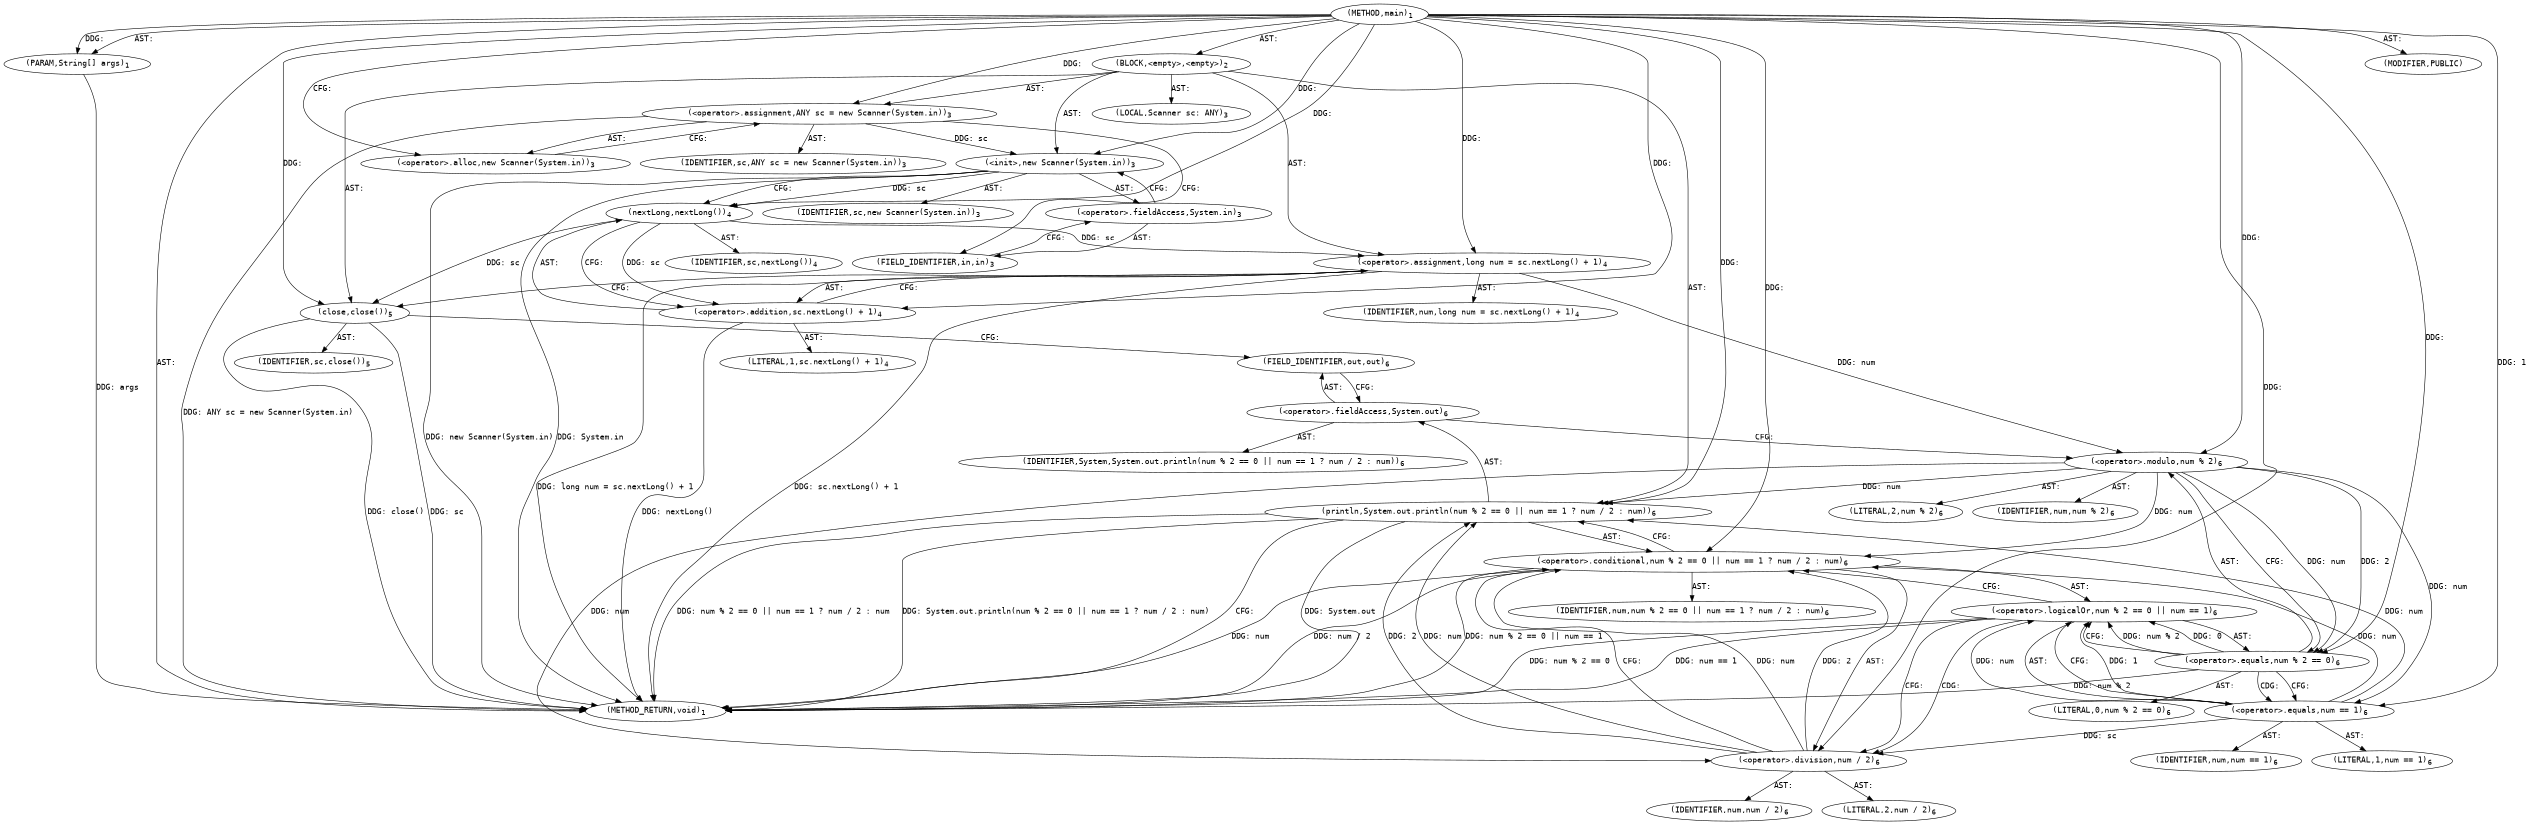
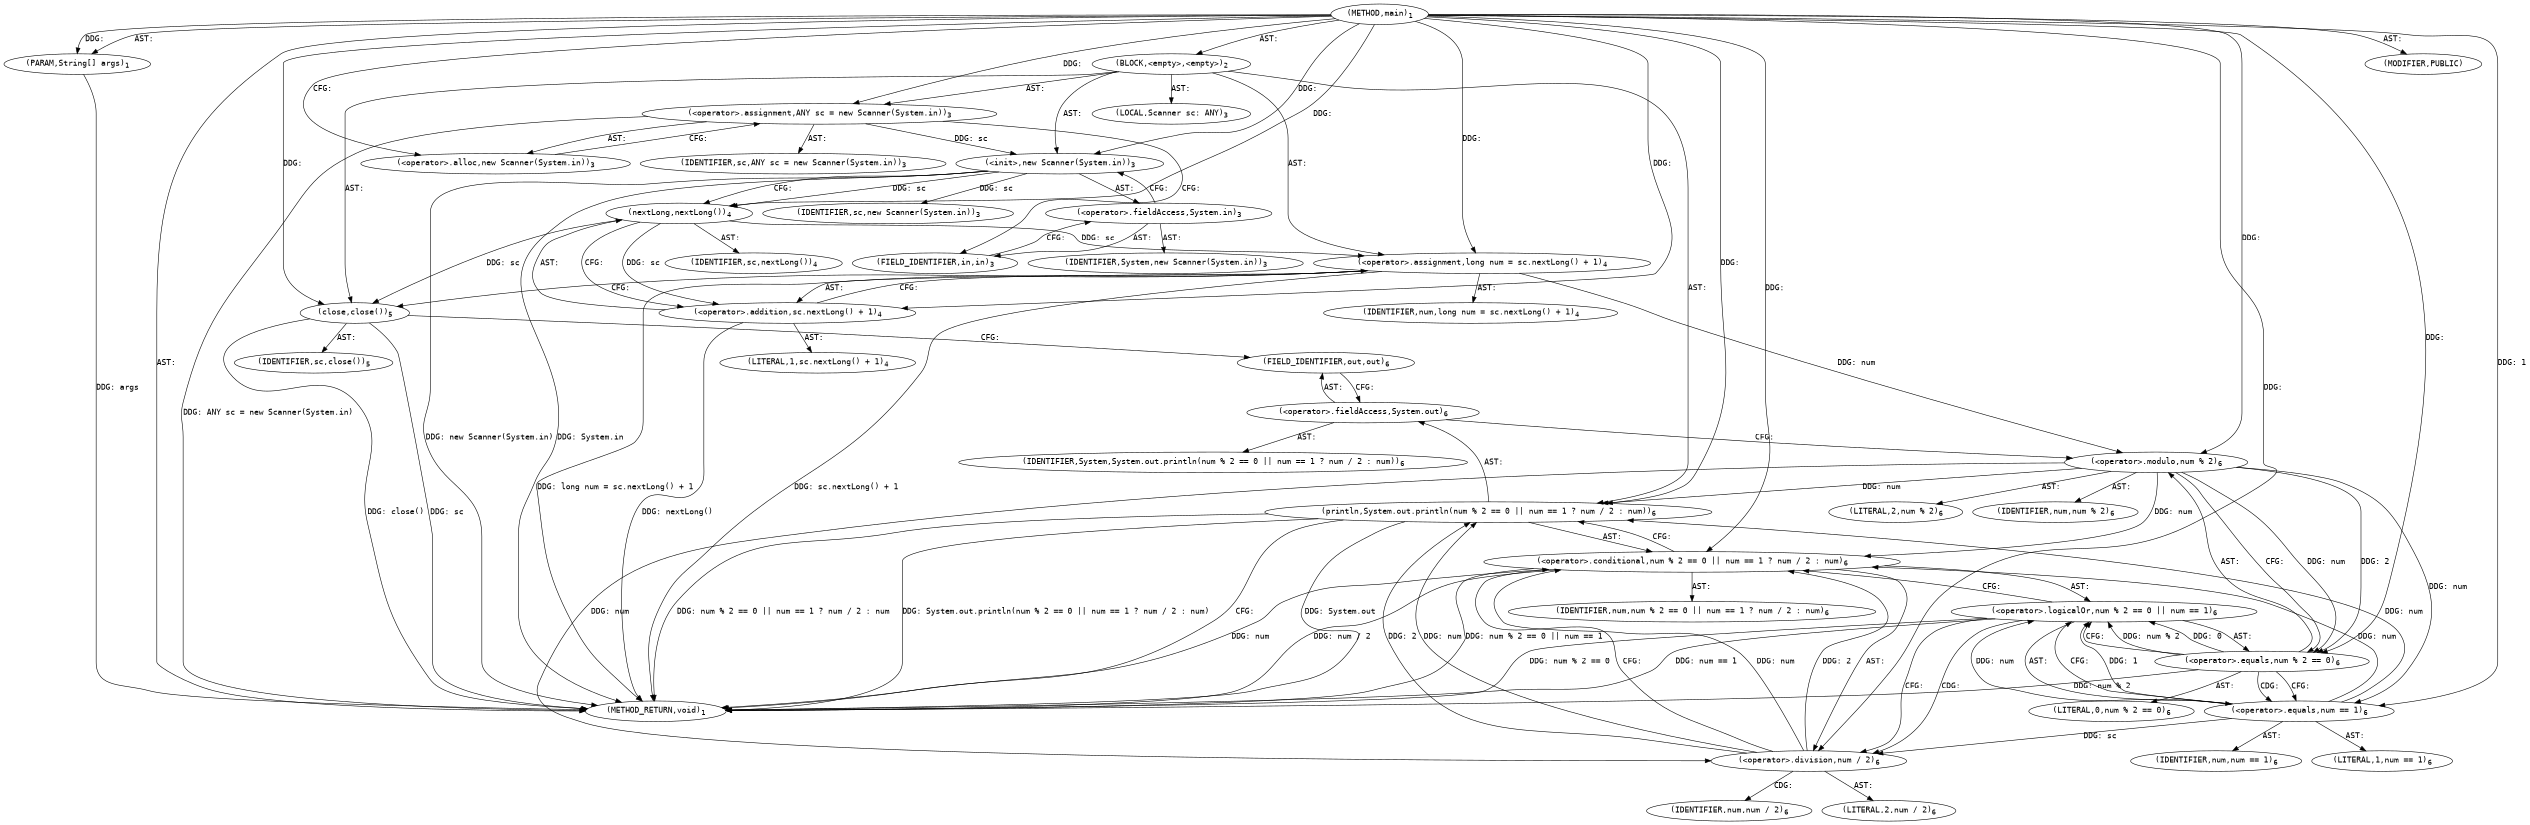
  digraph {
    fontname="DejaVu Sans Mono"
    node [fontname="DejaVu Sans Mono"]
    edge [fontname="DejaVu Sans Mono"]
    n1 [label=<(METHOD,main)<SUB>1</SUB>>]
    n2 [label=<(PARAM,String[] args)<SUB>1</SUB>>]
    n3 [label=<(BLOCK,&lt;empty&gt;,&lt;empty&gt;)<SUB>2</SUB>>]
    n4 [label=<(&lt;operator&gt;.assignment,ANY sc = new Scanner(System.in))<SUB>3</SUB>>]
    n5 [label=<(&lt;operator&gt;.alloc,new Scanner(System.in))<SUB>3</SUB>>]
    n6 [label=<(&lt;init&gt;,new Scanner(System.in))<SUB>3</SUB>>]
    n7 [label=<(&lt;operator&gt;.assignment,long num = sc.nextLong() + 1)<SUB>4</SUB>>]
    n8 [label=<(&lt;operator&gt;.addition,sc.nextLong() + 1)<SUB>4</SUB>>]
    n9 [label=<(nextLong,nextLong())<SUB>4</SUB>>]
    n10 [label=<(close,close())<SUB>5</SUB>>]
    n11 [label=<(println,System.out.println(num % 2 == 0 || num == 1 ? num / 2 : num))<SUB>6</SUB>>]
    n12 [label=<(&lt;operator&gt;.conditional,num % 2 == 0 || num == 1 ? num / 2 : num)<SUB>6</SUB>>]
    n13 [label=<(&lt;operator&gt;.equals,num % 2 == 0)<SUB>6</SUB>>]
    n14 [label=<(&lt;operator&gt;.modulo,num % 2)<SUB>6</SUB>>]
    n15 [label=<(&lt;operator&gt;.equals,num == 1)<SUB>6</SUB>>]
    n16 [label=<(&lt;operator&gt;.division,num / 2)<SUB>6</SUB>>]
    n17 [label=<(MODIFIER,PUBLIC)>]
    n18 [label=<(METHOD_RETURN,void)<SUB>1</SUB>>]
    n19 [label=<(LOCAL,Scanner sc: ANY)<SUB>3</SUB>>]
    n20 [label=<(IDENTIFIER,sc,ANY sc = new Scanner(System.in))<SUB>3</SUB>>]
    n21 [label=<(FIELD_IDENTIFIER,in,in)<SUB>3</SUB>>]
    n22 [label=<(IDENTIFIER,sc,new Scanner(System.in))<SUB>3</SUB>>]
    n23 [label=<(&lt;operator&gt;.fieldAccess,System.in)<SUB>3</SUB>>]
    n24 [label=<(IDENTIFIER,num,long num = sc.nextLong() + 1)<SUB>4</SUB>>]
    n25 [label=<(LITERAL,1,sc.nextLong() + 1)<SUB>4</SUB>>]
    n26 [label=<(IDENTIFIER,sc,nextLong())<SUB>4</SUB>>]
    n27 [label=<(IDENTIFIER,sc,close())<SUB>5</SUB>>]
    n28 [label=<(FIELD_IDENTIFIER,out,out)<SUB>6</SUB>>]
    n29 [label=<(&lt;operator&gt;.fieldAccess,System.out)<SUB>6</SUB>>]
    n30 [label=<(&lt;operator&gt;.logicalOr,num % 2 == 0 || num == 1)<SUB>6</SUB>>]
    n31 [label=<(IDENTIFIER,num,num % 2 == 0 || num == 1 ? num / 2 : num)<SUB>6</SUB>>]
    n32 [label=<(LITERAL,0,num % 2 == 0)<SUB>6</SUB>>]
    n33 [label=<(IDENTIFIER,num,num % 2)<SUB>6</SUB>>]
    n34 [label=<(LITERAL,2,num % 2)<SUB>6</SUB>>]
    n35 [label=<(IDENTIFIER,num,num == 1)<SUB>6</SUB>>]
    n36 [label=<(LITERAL,1,num == 1)<SUB>6</SUB>>]
    n37 [label=<(IDENTIFIER,num,num / 2)<SUB>6</SUB>>]
    n38 [label=<(LITERAL,2,num / 2)<SUB>6</SUB>>]
+   n39 [label=<(IDENTIFIER,System,new Scanner(System.in))<SUB>3</SUB>>]
    n40 [label=<(IDENTIFIER,System,System.out.println(num % 2 == 0 || num == 1 ? num / 2 : num))<SUB>6</SUB>>]
    n1 -> n2 [label="AST: "]
    n1 -> n2 [label="DDG: "]
    n1 -> n3 [label="AST: "]
    n1 -> n4 [label="DDG: "]
    n1 -> n5 [label="CFG: "]
    n1 -> n6 [label="DDG: "]
    n1 -> n7 [label="DDG: "]
    n1 -> n8 [label="DDG: "]
    n1 -> n9 [label="DDG: "]
    n1 -> n10 [label="DDG: "]
    n1 -> n11 [label="DDG: "]
    n1 -> n12 [label="DDG: "]
    n1 -> n13 [label="DDG: "]
    n1 -> n14 [label="DDG: "]
    n1 -> n15 [label="DDG: 1"]
    n1 -> n16 [label="DDG: "]
    n1 -> n17 [label="AST: "]
    n1 -> n18 [label="AST: "]
    n2 -> n18 [label="DDG: args"]
    n3 -> n4 [label="AST: "]
    n3 -> n6 [label="AST: "]
    n3 -> n7 [label="AST: "]
    n3 -> n10 [label="AST: "]
    n3 -> n11 [label="AST: "]
    n3 -> n19 [label="AST: "]
    n4 -> n5 [label="AST: "]
    n4 -> n6 [label="DDG: sc"]
    n4 -> n18 [label="DDG: ANY sc = new Scanner(System.in)"]
    n4 -> n20 [label="AST: "]
    n4 -> n21 [label="CFG: "]
    n5 -> n4 [label="CFG: "]
    n6 -> n9 [label="CFG: "]
    n6 -> n9 [label="DDG: sc"]
    n6 -> n18 [label="DDG: System.in"]
    n6 -> n18 [label="DDG: new Scanner(System.in)"]
-   n6 -> n22 [label="AST: "]
+   n6 -> n22 [label="DDG: sc"]
    n6 -> n23 [label="AST: "]
    n7 -> n8 [label="AST: "]
    n7 -> n10 [label="CFG: "]
    n7 -> n14 [label="DDG: num"]
    n7 -> n18 [label="DDG: sc.nextLong() + 1"]
    n7 -> n18 [label="DDG: long num = sc.nextLong() + 1"]
    n7 -> n24 [label="AST: "]
    n8 -> n7 [label="CFG: "]
    n8 -> n9 [label="AST: "]
    n8 -> n18 [label="DDG: nextLong()"]
    n8 -> n25 [label="AST: "]
    n9 -> n7 [label="DDG: sc"]
    n9 -> n8 [label="CFG: "]
    n9 -> n8 [label="DDG: sc"]
    n9 -> n10 [label="DDG: sc"]
    n9 -> n26 [label="AST: "]
    n10 -> n18 [label="DDG: sc"]
    n10 -> n18 [label="DDG: close()"]
    n10 -> n27 [label="AST: "]
    n10 -> n28 [label="CFG: "]
    n11 -> n12 [label="AST: "]
    n11 -> n18 [label="CFG: "]
    n11 -> n18 [label="DDG: System.out"]
    n11 -> n18 [label="DDG: num % 2 == 0 || num == 1 ? num / 2 : num"]
    n11 -> n18 [label="DDG: System.out.println(num % 2 == 0 || num == 1 ? num / 2 : num)"]
    n11 -> n29 [label="AST: "]
    n12 -> n11 [label="CFG: "]
    n12 -> n16 [label="AST: "]
    n12 -> n18 [label="DDG: num % 2 == 0 || num == 1"]
    n12 -> n18 [label="DDG: num"]
    n12 -> n18 [label="DDG: num / 2"]
    n12 -> n30 [label="AST: "]
    n12 -> n31 [label="AST: "]
    n13 -> n14 [label="AST: "]
    n13 -> n15 [label="CFG: "]
    n13 -> n15 [label="CDG: "]
    n13 -> n18 [label="DDG: num % 2"]
    n13 -> n30 [label="CFG: "]
    n13 -> n30 [label="DDG: num % 2"]
    n13 -> n30 [label="DDG: 0"]
    n13 -> n32 [label="AST: "]
    n14 -> n11 [label="DDG: num"]
    n14 -> n12 [label="DDG: num"]
    n14 -> n13 [label="CFG: "]
    n14 -> n13 [label="DDG: num"]
    n14 -> n13 [label="DDG: 2"]
    n14 -> n15 [label="DDG: num"]
    n14 -> n16 [label="DDG: num"]
    n14 -> n33 [label="AST: "]
    n14 -> n34 [label="AST: "]
    n15 -> n11 [label="DDG: num"]
    n15 -> n12 [label="DDG: num"]
    n15 -> n16 [label="DDG: sc"]
    n15 -> n30 [label="CFG: "]
    n15 -> n30 [label="DDG: num"]
    n15 -> n30 [label="DDG: 1"]
    n15 -> n35 [label="AST: "]
    n15 -> n36 [label="AST: "]
    n16 -> n11 [label="DDG: num"]
    n16 -> n11 [label="DDG: 2"]
    n16 -> n12 [label="CFG: "]
    n16 -> n12 [label="DDG: num"]
    n16 -> n12 [label="DDG: 2"]
-   n16 -> n37 [label="AST: "]
+   n16 -> n37 [label="CDG: "]
    n16 -> n38 [label="AST: "]
    n21 -> n23 [label="CFG: "]
    n23 -> n6 [label="CFG: "]
    n23 -> n21 [label="AST: "]
+   n23 -> n39 [label="AST: "]
    n28 -> n29 [label="CFG: "]
    n29 -> n14 [label="CFG: "]
    n29 -> n28 [label="AST: "]
    n29 -> n40 [label="AST: "]
    n30 -> n12 [label="CFG: "]
    n30 -> n13 [label="AST: "]
    n30 -> n15 [label="AST: "]
    n30 -> n16 [label="CFG: "]
    n30 -> n16 [label="CDG: "]
    n30 -> n18 [label="DDG: num % 2 == 0"]
    n30 -> n18 [label="DDG: num == 1"]
  }
